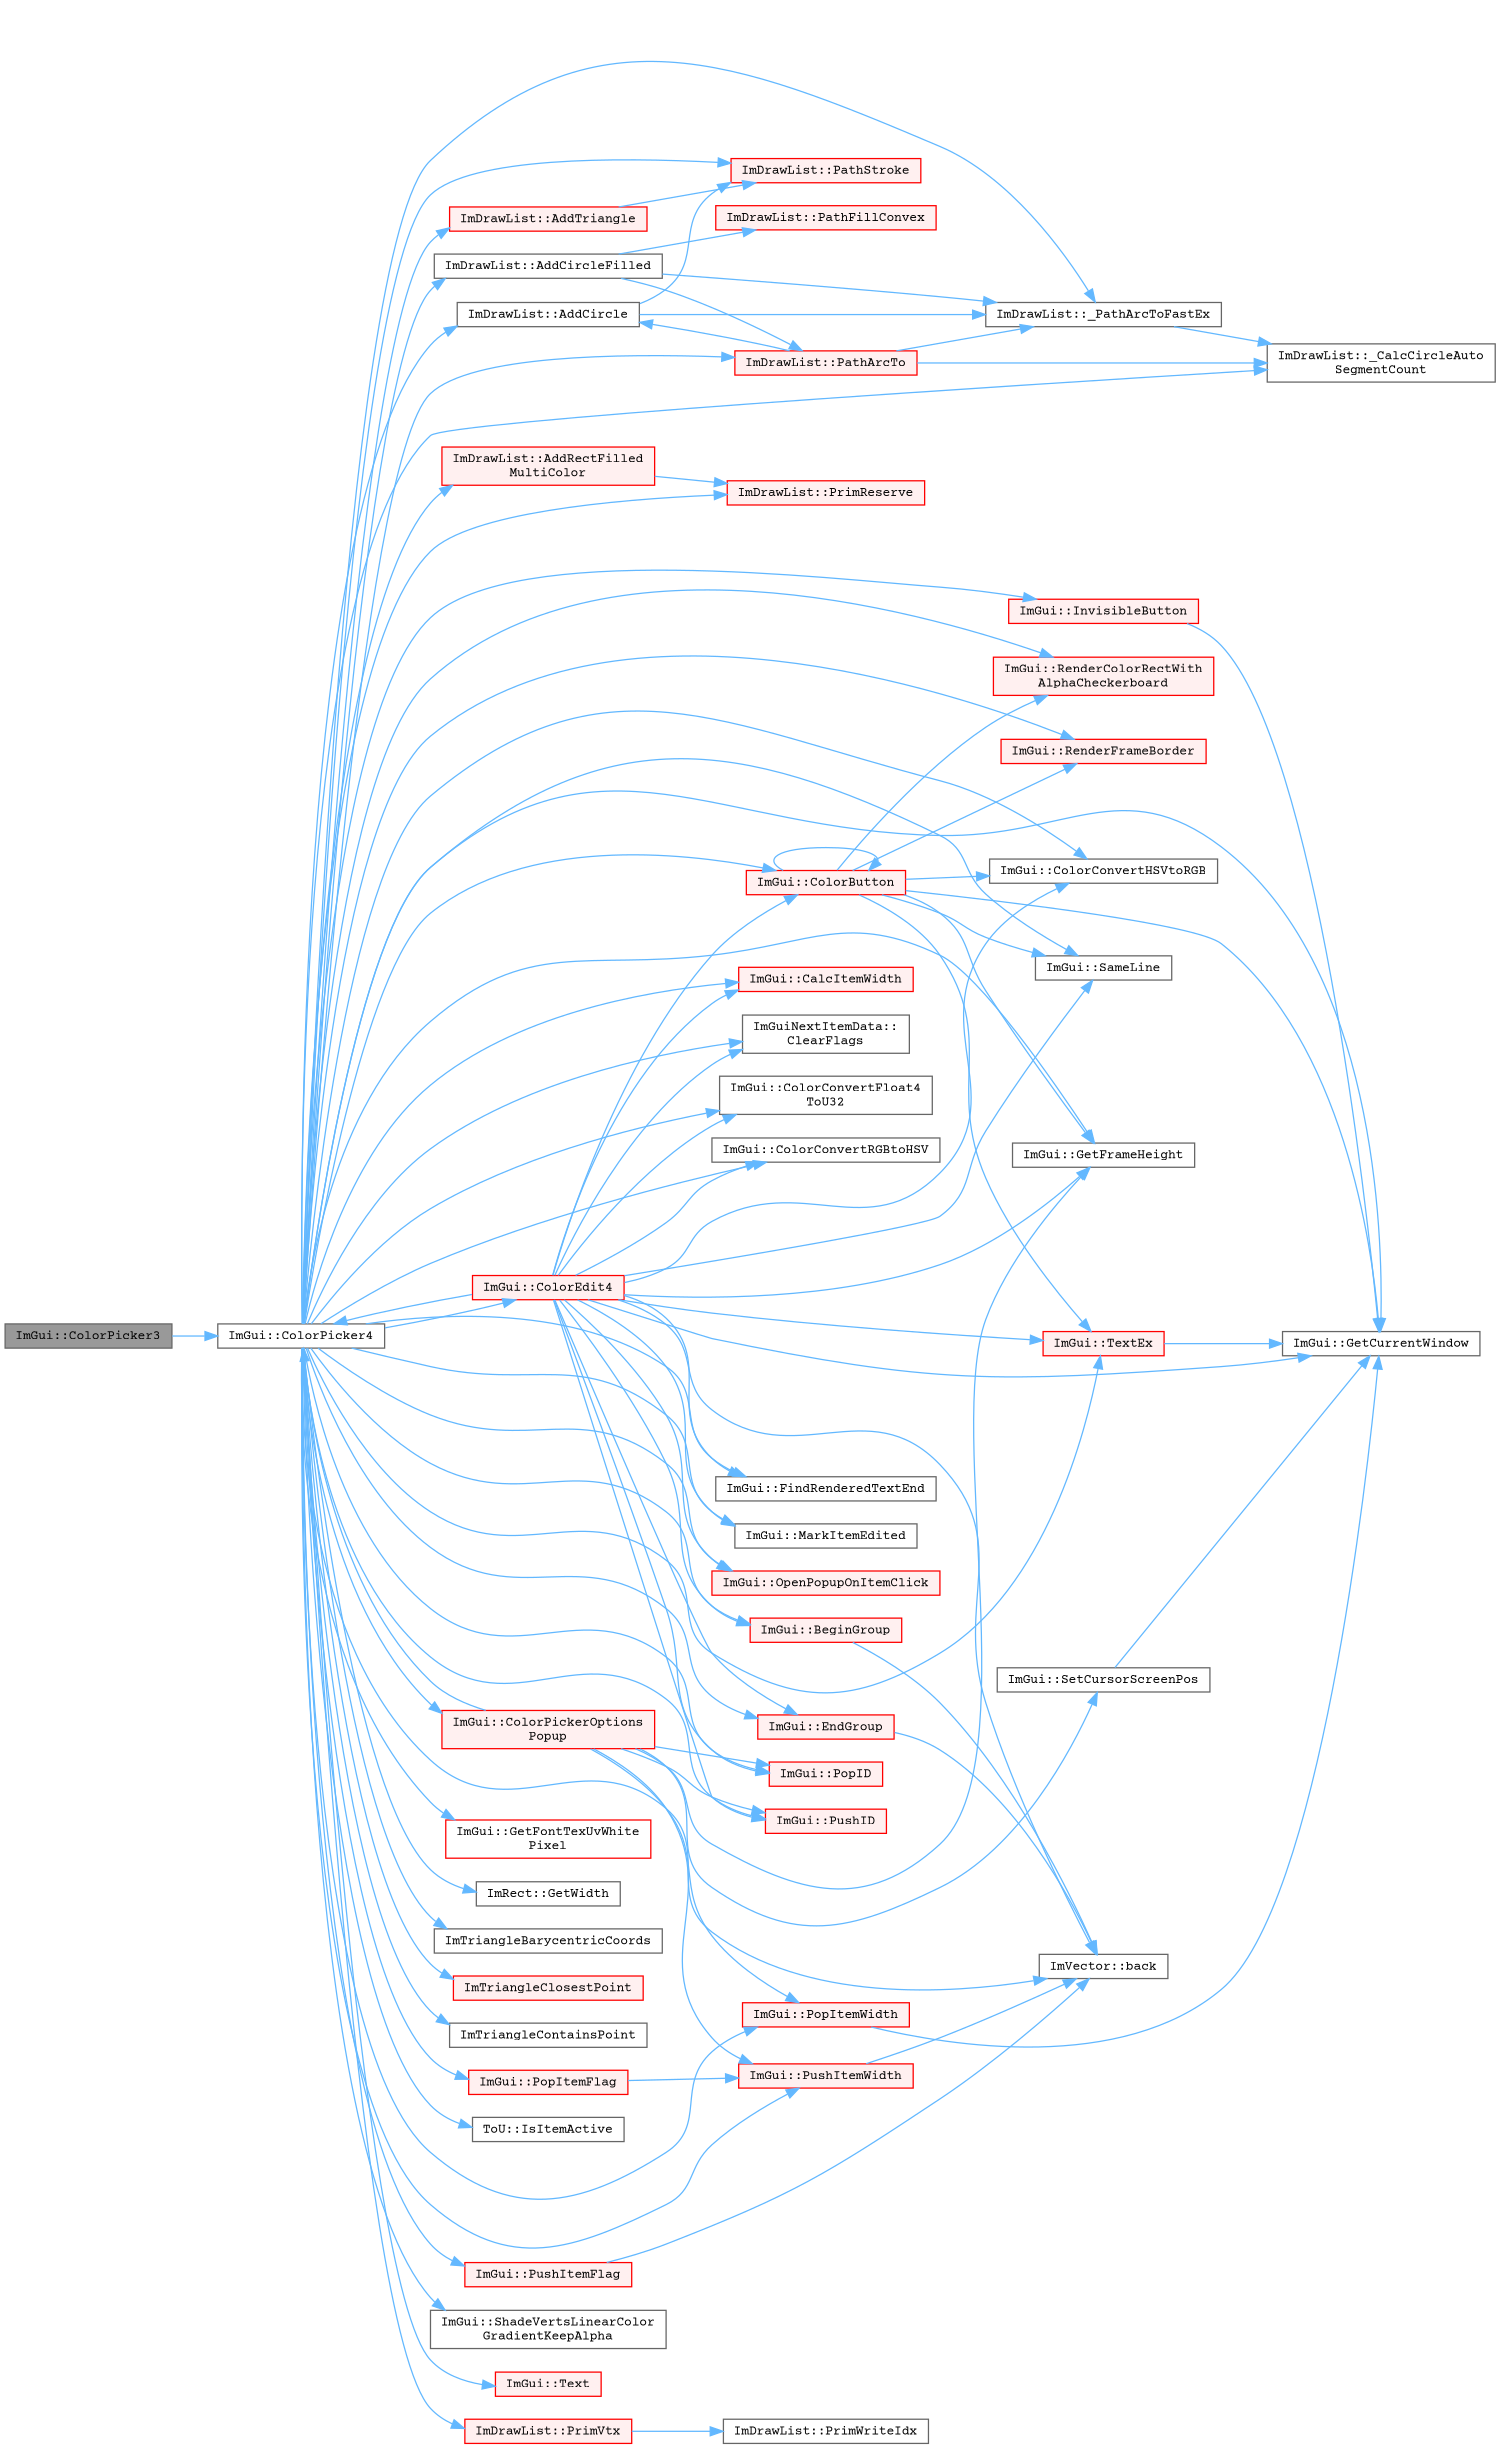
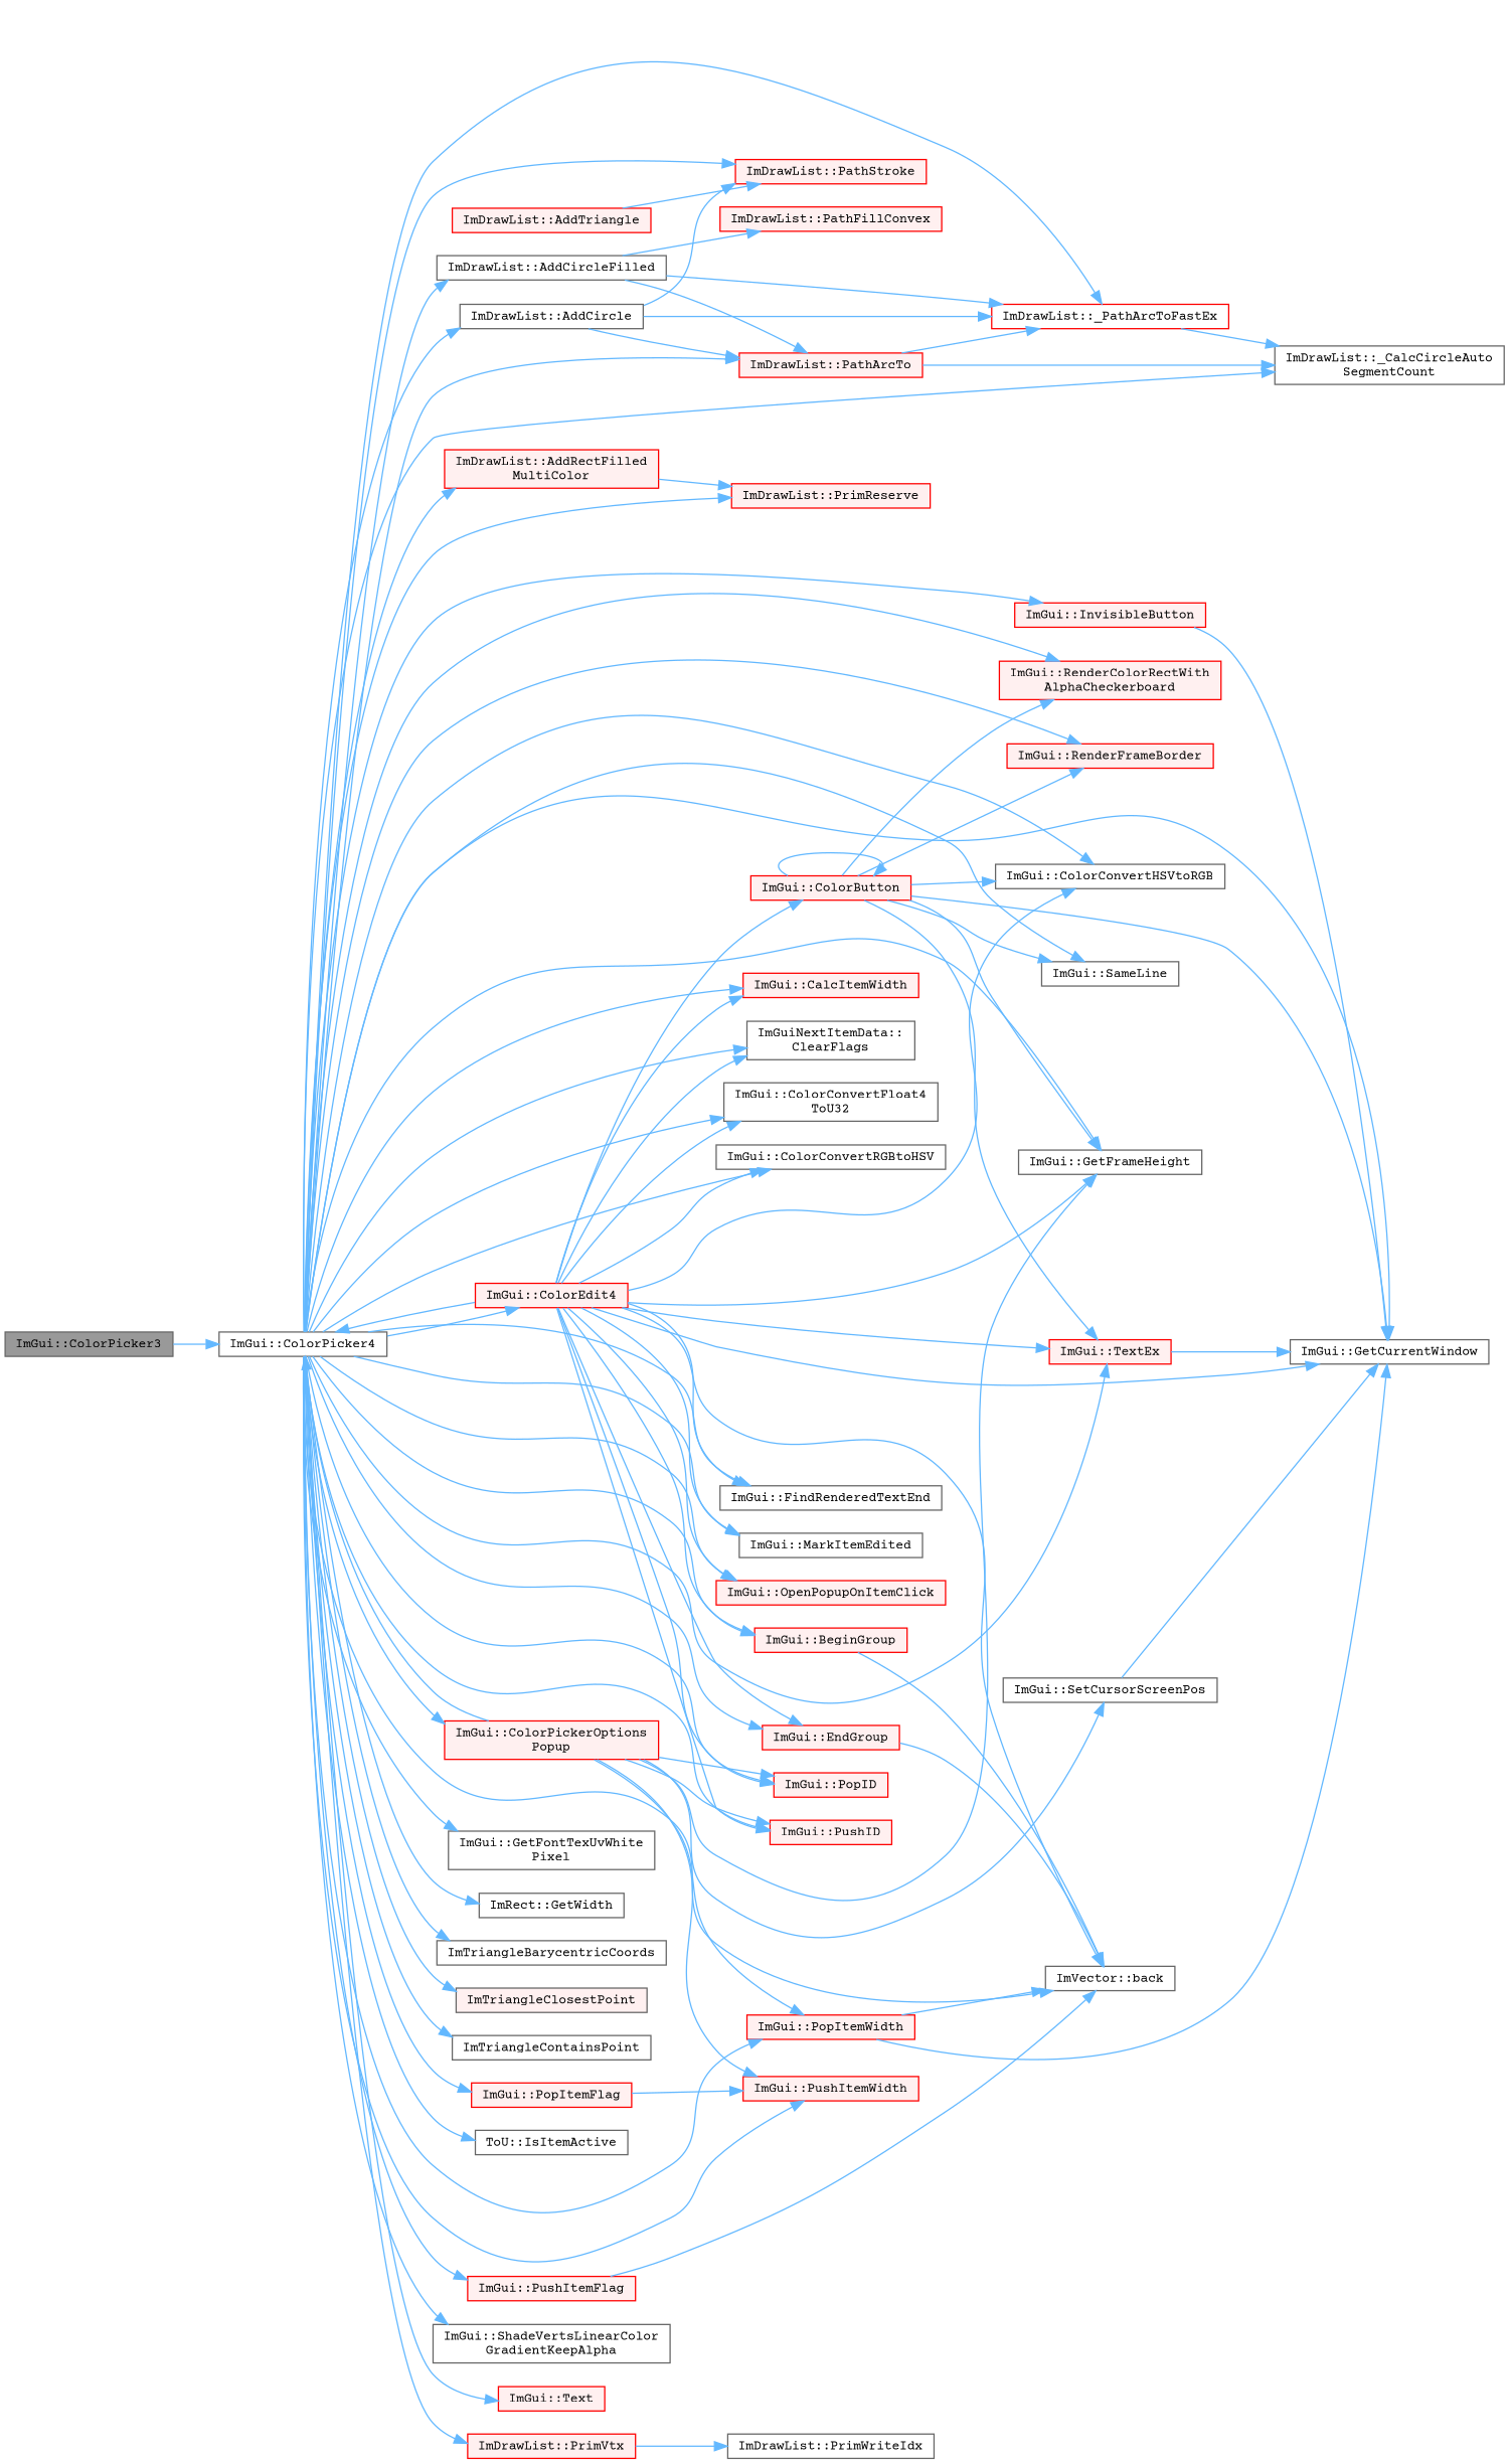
  digraph {
    fontname="Courier Prime"
    rankdir=LR
    node [color=red fillcolor="#FFF0F0" fontname="Courier Prime" fontsize=10 shape=box style=filled]
    edge [color=steelblue1 fontname="Courier Prime" fontsize=10 labelfontname=Helvetica labelfontsize=10 style=solid]
    n1 [color=gray40 fillcolor=grey60 fontcolor=black height=0.2 label="ImGui::ColorPicker3" width=0.4]
    n2 [color=grey40 fillcolor=white height=0.2 label="ImGui::ColorPicker4" width=0.4]
    n3 [color=grey40 fillcolor=white height=0.2 label="ImDrawList::_CalcCircleAuto\lSegmentCount" width=0.4]
    n4 [color=grey40 fillcolor=white height=0.2 label="ImDrawList::AddCircle" width=0.4]
    n5 [height=0.2 label="ImDrawList::PathArcTo" width=0.4]
    n6 [height=0.2 label="ImDrawList::PathStroke" width=0.4]
    n7 [color=grey40 fillcolor=white height=0.2 label="ImDrawList::AddCircleFilled" width=0.4]
    n8 [height=0.2 label="ImDrawList::AddRectFilled\lMultiColor" width=0.4]
    n9 [height=0.2 label="ImDrawList::PrimReserve" width=0.4]
    n10 [height=0.2 label="ImDrawList::AddTriangle" width=0.4]
    n11 [color=grey40 fillcolor=white height=0.2 label="ImVector::back" width=0.4]
    n12 [height=0.2 label="ImGui::BeginGroup" width=0.4]
    n13 [height=0.2 label="ImGui::CalcItemWidth" width=0.4]
    n14 [color=grey40 fillcolor=white height=0.2 label="ImGuiNextItemData::\lClearFlags" width=0.4]
    n15 [height=0.2 label="ImGui::ColorButton" width=0.4]
    n16 [color=grey40 fillcolor=white height=0.2 label="ImGui::ColorConvertHSVtoRGB" width=0.4]
    n17 [color=grey40 fillcolor=white height=0.2 label="ImGui::GetCurrentWindow" width=0.4]
    n18 [color=grey40 fillcolor=white height=0.2 label="ImGui::GetFrameHeight" width=0.4]
    n19 [height=0.2 label="ImGui::RenderColorRectWith\lAlphaCheckerboard" width=0.4]
    n20 [height=0.2 label="ImGui::RenderFrameBorder" width=0.4]
    n21 [color=grey40 fillcolor=white height=0.2 label="ImGui::SameLine" width=0.4]
    n22 [height=0.2 label="ImGui::TextEx" width=0.4]
    n23 [color=grey40 fillcolor=white height=0.2 label="ImGui::ColorConvertFloat4\lToU32" width=0.4]
    n24 [color=grey40 fillcolor=white height=0.2 label="ImGui::ColorConvertRGBtoHSV" width=0.4]
    n25 [height=0.2 label="ImGui::ColorEdit4" width=0.4]
    n26 [height=0.2 label="ImGui::EndGroup" width=0.4]
    n27 [color=grey40 fillcolor=white height=0.2 label="ImGui::FindRenderedTextEnd" width=0.4]
    n28 [color=grey40 fillcolor=white height=0.2 label="ImGui::MarkItemEdited" width=0.4]
    n29 [height=0.2 label="ImGui::OpenPopupOnItemClick" width=0.4]
    n30 [height=0.2 label="ImGui::PopID" width=0.4]
    n31 [height=0.2 label="ImGui::PushID" width=0.4]
    n32 [height=0.2 label="ImGui::ColorPickerOptions\lPopup" width=0.4]
    n33 [height=0.2 label="ImGui::PopItemWidth" width=0.4]
    n34 [height=0.2 label="ImGui::PushItemWidth" width=0.4]
-   n35 [fillcolor=white height=0.2 label="ImGui::GetFontTexUvWhite\lPixel" width=0.4]
+   n35 [color=grey40 fillcolor=white height=0.2 label="ImGui::GetFontTexUvWhite\lPixel" width=0.4]
    n36 [color=grey40 fillcolor=white height=0.2 label="ImRect::GetWidth" width=0.4]
    n37 [color=grey40 fillcolor=white height=0.2 label=ImTriangleBarycentricCoords width=0.4]
-   n38 [height=0.2 label=ImTriangleClosestPoint width=0.4]
+   n38 [color=grey40 height=0.2 label=ImTriangleClosestPoint width=0.4]
    n39 [color=grey40 fillcolor=white height=0.2 label=ImTriangleContainsPoint width=0.4]
    n40 [height=0.2 label="ImGui::InvisibleButton" width=0.4]
    n41 [color=grey40 fillcolor=white height=0.2 label="ToU::IsItemActive" width=0.4]
    n42 [height=0.2 label="ImGui::PopItemFlag" width=0.4]
    n43 [height=0.2 label="ImDrawList::PrimVtx" width=0.4]
    n44 [height=0.2 label="ImGui::PushItemFlag" width=0.4]
    n45 [color=grey40 fillcolor=white height=0.2 label="ImGui::ShadeVertsLinearColor\lGradientKeepAlpha" width=0.4]
    n46 [height=0.2 label="ImGui::Text" width=0.4]
-   n47 [color=grey40 fillcolor=white height=0.2 label="ImDrawList::_PathArcToFastEx" width=0.4]
+   n47 [fillcolor=white height=0.2 label="ImDrawList::_PathArcToFastEx" width=0.4]
    n48 [height=0.2 label="ImDrawList::PathFillConvex" width=0.4]
    n49 [color=grey40 fillcolor=white height=0.2 label="ImGui::SetCursorScreenPos" width=0.4]
    n50 [color=grey40 fillcolor=white height=0.2 label="ImDrawList::PrimWriteIdx" width=0.4]
    n1 -> n2
    n2 -> n3
    n2 -> n4
    n2 -> n5
    n2 -> n6
    n2 -> n7
    n2 -> n8
    n2 -> n9
-   n2 -> n10
    n2 -> n11
    n2 -> n12
    n2 -> n13
    n2 -> n14
-   n2 -> n15
    n2 -> n16
    n2 -> n17
    n2 -> n18
    n2 -> n19
    n2 -> n20
    n2 -> n21
    n2 -> n22
    n2 -> n23
    n2 -> n24
    n2 -> n25
    n2 -> n26
    n2 -> n27
    n2 -> n28
    n2 -> n29
    n2 -> n30
    n2 -> n31
    n2 -> n32
    n2 -> n33
    n2 -> n34
    n2 -> n35
    n2 -> n36
    n2 -> n37
    n2 -> n38
    n2 -> n39
    n2 -> n40
    n2 -> n41
    n2 -> n42
    n2 -> n43
    n2 -> n44
    n2 -> n45
    n2 -> n46
    n2 -> n47
-   n5 -> n4
+   n4 -> n5
    n4 -> n6
    n4 -> n47
    n5 -> n3
    n5 -> n47
    n7 -> n5
    n7 -> n47
    n7 -> n48
    n8 -> n9
    n10 -> n6
    n12 -> n11
    n15 -> n15
    n15 -> n16
    n15 -> n17
    n15 -> n18
    n15 -> n19
    n15 -> n20
    n15 -> n21
    n15 -> n22
    n22 -> n17
    n25 -> n2
    n25 -> n11
    n25 -> n12
    n25 -> n13
    n25 -> n14
    n25 -> n15
    n25 -> n16
    n25 -> n17
    n25 -> n18
-   n25 -> n21
    n25 -> n22
    n25 -> n23
    n25 -> n24
    n25 -> n26
    n25 -> n27
    n25 -> n28
    n25 -> n29
    n25 -> n30
    n25 -> n31
    n26 -> n11
    n32 -> n2
    n32 -> n18
    n32 -> n30
    n32 -> n31
    n32 -> n33
    n32 -> n34
    n32 -> n49
-   n34 -> n11
+   n33 -> n11
    n33 -> n17
    n40 -> n17
    n42 -> n34
    n43 -> n50
    n44 -> n11
    n47 -> n3
    n49 -> n17
  }
